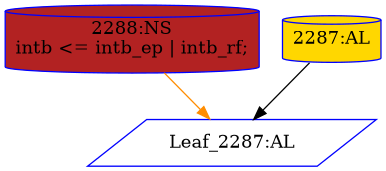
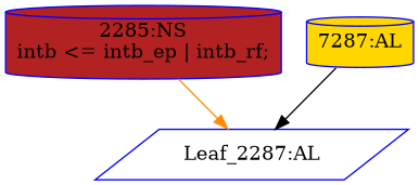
  strict digraph {
    node [color=blue shape=cylinder style=filled]
    edge [cond="[]" lineno=None]
-   n1 [ast="<pyverilog.vparser.ast.NonblockingSubstitution object at 0x7f0a38e5c310>" fillcolor=firebrick label="2288:NS\nintb <= intb_ep | intb_rf;" statements="[<pyverilog.vparser.ast.NonblockingSubstitution object at 0x7f0a38e5c310>]" typ=NonblockingSubstitution]
+   n1 [ast="<pyverilog.vparser.ast.NonblockingSubstitution object at 0x7f0a38e5c310>" fillcolor=firebrick label="2285:NS\nintb <= intb_ep | intb_rf;" statements="[<pyverilog.vparser.ast.NonblockingSubstitution object at 0x7f0a38e5c310>]" typ=NonblockingSubstitution]
    n2 [def_var="['intb']" label="Leaf_2287:AL" shape=parallelogram style=""]
-   n3 [ast="<pyverilog.vparser.ast.Always object at 0x7f0a38e5c4d0>" clk_sens=False fillcolor=gold label="2287:AL" sens="['wclk']" statements="[]" typ=Always use_var="['intb_rf', 'intb_ep']"]
+   n3 [ast="<pyverilog.vparser.ast.Always object at 0x7f0a38e5c4d0>" clk_sens=False fillcolor=gold label="7287:AL" sens="['wclk']" statements="[]" typ=Always use_var="['intb_rf', 'intb_ep']"]
    n1 -> n2 [color=darkorange]
    n3 -> n2 [color=black]
  }
